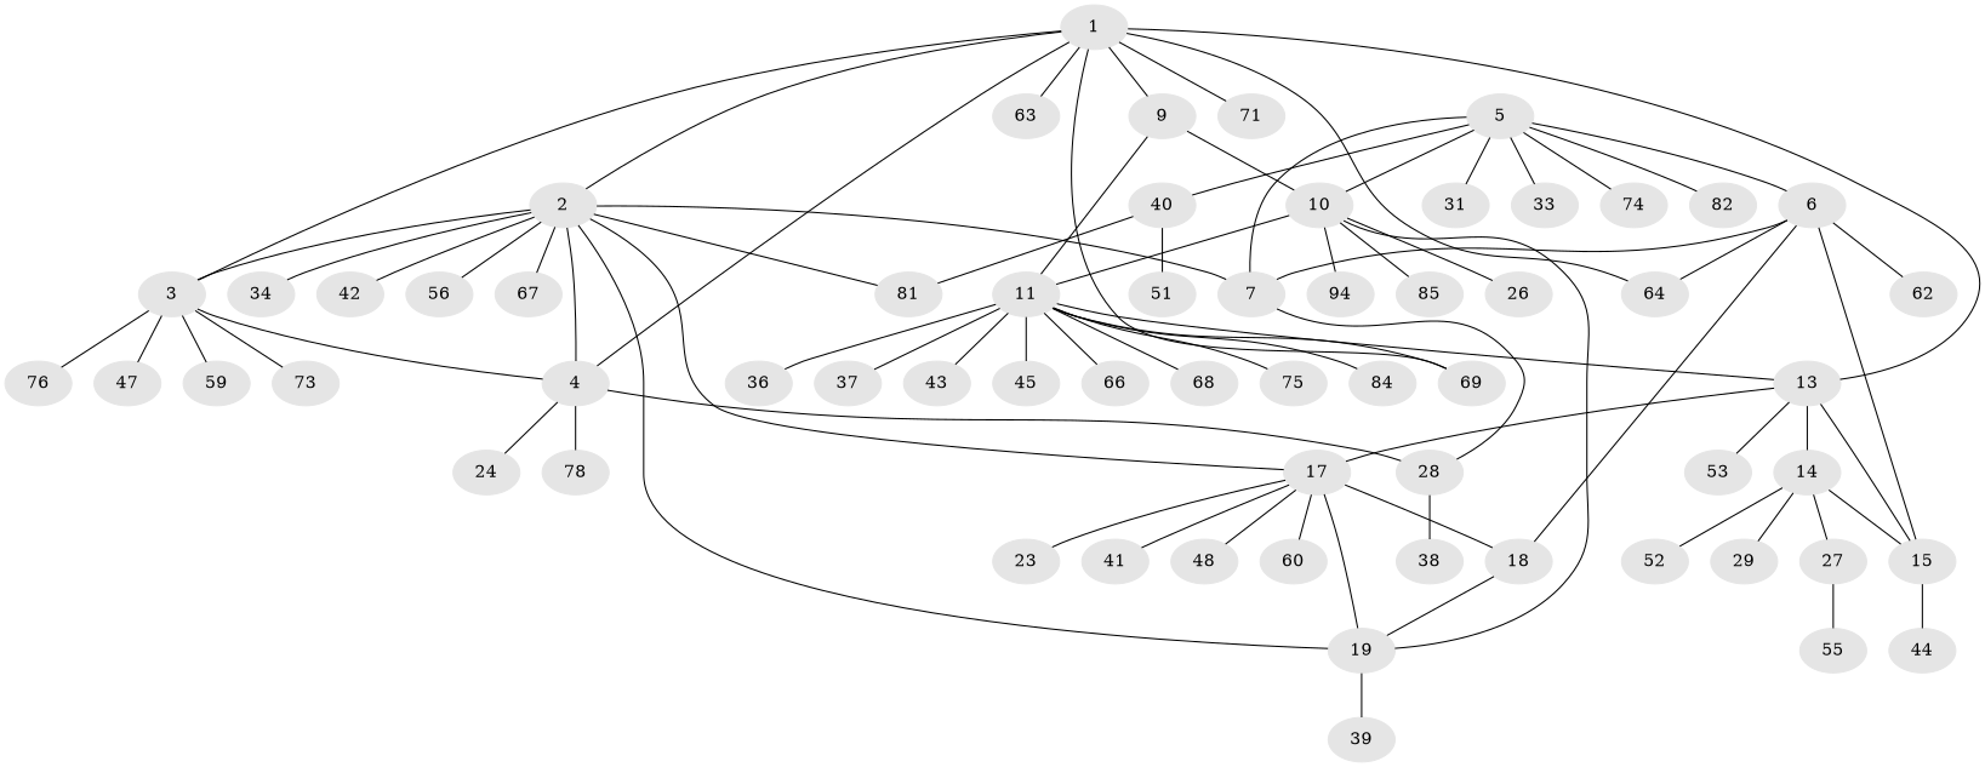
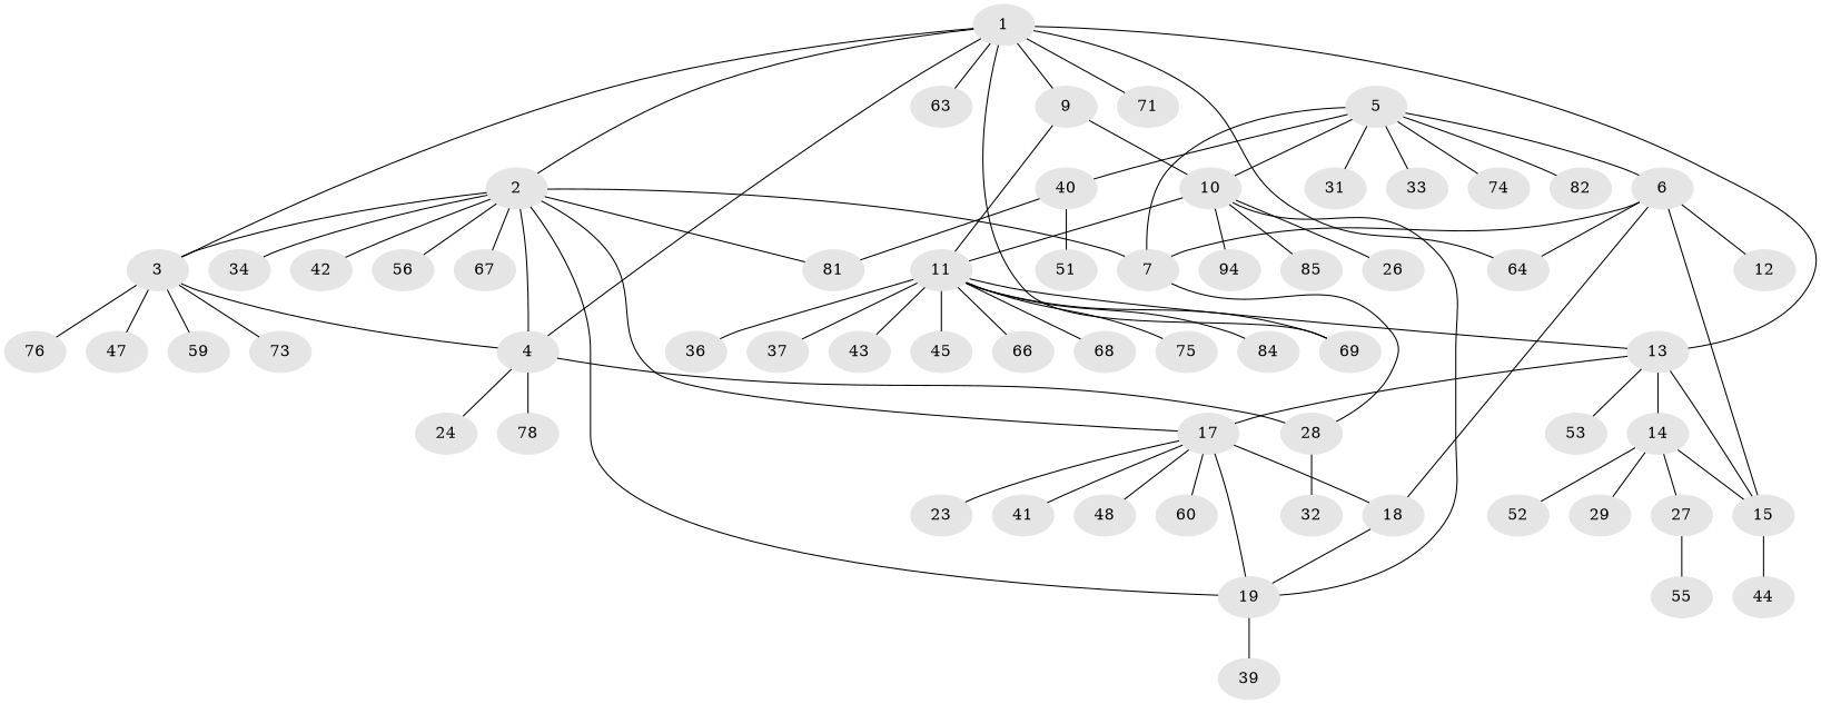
  graph {
    node [color=gray90 style=filled]
    1 [super="+61"]
    2 [super="+21"]
    3 [super="+57"]
    4 [super="+50"]
    9
    13 [super="+16"]
    63
    64
    69
    71 [super="+77"]
    7 [super="+32"]
    17 [super="+20"]
    19 [super="+46"]
    34
    42
    56
    67
    81
    47
    59
    73
    76
    24
    28
    78
    10 [super="+65"]
    11 [super="+12"]
    15
    14 [super="+49"]
    53
    18
    23 [super="+83"]
    41
    48 [super="+72"]
    60
    39 [super="+58"]
-   38
+   38 [label=32]
    5 [super="+8"]
    6 [super="+22"]
    31
    33
    40 [super="+70"]
    74
    82
-   62
+   62 [label=12]
    26
    n47 [label=94 super="+79"]
    85
    51
    44 [super="+80"]
    36
    37
    43
    45
    66
    68
    75
    84
    27 [super="+35"]
    29
    52
    55
    1 -- 2
    1 -- 3
    1 -- 4
    1 -- 9
    1 -- 13
    1 -- 63
    1 -- 64
    1 -- 69
    1 -- 71
    2 -- 3
    2 -- 4
    2 -- 7
    2 -- 17
    2 -- 19
    2 -- 34 [weight=2]
    2 -- 42
    2 -- 56
    2 -- 67
    2 -- 81
    3 -- 4
    3 -- 47
    3 -- 59
    3 -- 73
    3 -- 76
    4 -- 24
    4 -- 28
    4 -- 78
    9 -- 10
    9 -- 11 [weight=2]
    13 -- 17
    13 -- 15 [weight=2]
    13 -- 14 [weight=2]
    13 -- 53
    7 -- 28
    17 -- 19 [weight=2]
    17 -- 18 [weight=2]
    17 -- 23
    17 -- 41
    17 -- 48
    17 -- 60
    19 -- 39
    28 -- 38
    10 -- 19
    10 -- 11 [weight=2]
    10 -- 26
    10 -- n47
    10 -- 85
    11 -- 13
    11 -- 69
    11 -- 36
    11 -- 37
    11 -- 43
    11 -- 45
    11 -- 66
    11 -- 68
    11 -- 75
    11 -- 84
    15 -- 44
    14 -- 15
    14 -- 27
    14 -- 29
    14 -- 52
    18 -- 19
    5 -- 7 [weight=2]
    5 -- 10
    5 -- 6 [weight=2]
    5 -- 31
    5 -- 33
    5 -- 40
    5 -- 74
    5 -- 82
    6 -- 64
    6 -- 7
    6 -- 15
    6 -- 18
    6 -- 62
    40 -- 81
    40 -- 51
    27 -- 55
  }
